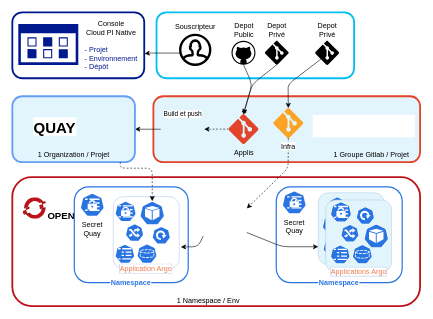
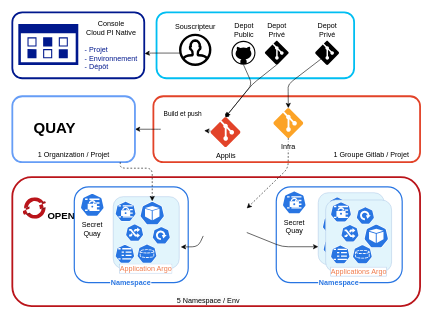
  <mxCell id="0" />
  <mxCell id="1" parent="0" />
  <mxCell id="2" value="" style="rounded=1;whiteSpace=wrap;html=1;verticalAlign=middle;align=center;spacing=5;strokeColor=#00BEF2;fontColor=#00188d;labelPosition=center;verticalLabelPosition=middle;spacingLeft=110;strokeWidth=3;" vertex="1" parent="1"><mxGeometry x="260.5" y="20" width="329.5" height="110" as="geometry" /></mxCell>
  <mxCell id="3" value="&lt;font color=&quot;#000000&quot;&gt;Console&lt;br&gt;Cloud PI Native&lt;/font&gt;&lt;br&gt;&lt;br&gt;&lt;div style=&quot;text-align: left;&quot;&gt;&lt;span style=&quot;background-color: initial;&quot;&gt;- Projet&lt;/span&gt;&lt;/div&gt;&lt;div style=&quot;text-align: left;&quot;&gt;&lt;span style=&quot;background-color: initial;&quot;&gt;- Environnement&lt;/span&gt;&lt;/div&gt;&lt;div style=&quot;text-align: left;&quot;&gt;&lt;span style=&quot;background-color: initial;&quot;&gt;- Dépôt&lt;/span&gt;&lt;/div&gt;" style="rounded=1;whiteSpace=wrap;html=1;verticalAlign=middle;align=center;spacing=5;strokeColor=#00188d;fontColor=#00188d;labelPosition=center;verticalLabelPosition=middle;spacingLeft=110;strokeWidth=3;" vertex="1" parent="1"><mxGeometry x="20" y="20" width="220" height="110" as="geometry" /></mxCell>
- <mxCell id="4" value="1 Groupe Gitlab / Projet" style="rounded=1;whiteSpace=wrap;html=1;verticalAlign=bottom;align=right;spacing=5;strokeColor=#e24329;spacingLeft=22;strokeWidth=3;spacingRight=13;fillColor=#e2f5fc;" vertex="1" parent="1"><mxGeometry x="255.25" y="160" width="444.75" height="110" as="geometry" /></mxCell>
- <mxCell id="5" value="&lt;span style=&quot;color: rgb(0, 0, 0); font-family: Helvetica; font-size: 12px; font-style: normal; font-variant-ligatures: normal; font-variant-caps: normal; font-weight: 400; letter-spacing: normal; orphans: 2; text-indent: 0px; text-transform: none; widows: 2; word-spacing: 0px; -webkit-text-stroke-width: 0px; background-color: rgb(251, 251, 251); text-decoration-thickness: initial; text-decoration-style: initial; text-decoration-color: initial; float: none; display: inline !important;&quot;&gt;1 Namespace / Env&lt;/span&gt;" style="rounded=1;whiteSpace=wrap;html=1;verticalAlign=bottom;strokeColor=#ba141a;strokeWidth=3;align=center;spacingRight=26;" vertex="1" parent="1"><mxGeometry x="20" y="295" width="680" height="215" as="geometry" /></mxCell>
+ <mxCell id="4" value="1 Groupe Gitlab / Projet" style="rounded=1;whiteSpace=wrap;html=1;verticalAlign=bottom;align=right;spacing=5;strokeColor=#e24329;spacingLeft=22;strokeWidth=3;spacingRight=13;" vertex="1" parent="1"><mxGeometry x="255.25" y="160" width="444.75" height="110" as="geometry" /></mxCell>
+ <mxCell id="5" value="&lt;span style=&quot;color: rgb(0, 0, 0); font-family: Helvetica; font-size: 12px; font-style: normal; font-variant-ligatures: normal; font-variant-caps: normal; font-weight: 400; letter-spacing: normal; orphans: 2; text-indent: 0px; text-transform: none; widows: 2; word-spacing: 0px; -webkit-text-stroke-width: 0px; background-color: rgb(251, 251, 251); text-decoration-thickness: initial; text-decoration-style: initial; text-decoration-color: initial; float: none; display: inline !important;&quot;&gt;5 Namespace / Env&lt;/span&gt;" style="rounded=1;whiteSpace=wrap;html=1;verticalAlign=bottom;strokeColor=#ba141a;strokeWidth=3;align=center;spacingRight=26;" vertex="1" parent="1"><mxGeometry x="20" y="295" width="680" height="215" as="geometry" /></mxCell>
  <mxCell id="6" style="edgeStyle=none;rounded=1;orthogonalLoop=1;jettySize=auto;html=1;exitX=0.5;exitY=1;exitDx=0;exitDy=0;exitPerimeter=0;dashed=1;entryX=1;entryY=0.25;entryDx=0;entryDy=0;" edge="1" parent="1" source="18" target="39"><mxGeometry relative="1" as="geometry"><mxPoint x="435" y="339" as="targetPoint" /><Array as="points"><mxPoint x="480" y="280" /></Array></mxGeometry></mxCell>
  <mxCell id="7" style="edgeStyle=none;rounded=1;orthogonalLoop=1;jettySize=auto;html=1;exitX=0.5;exitY=1;exitDx=0;exitDy=0;exitPerimeter=0;entryX=0.5;entryY=0;entryDx=0;entryDy=0;entryPerimeter=0;" edge="1" parent="1" source="36" target="16"><mxGeometry relative="1" as="geometry"><mxPoint x="350" y="60" as="sourcePoint" /><mxPoint x="325" y="180" as="targetPoint" /><Array as="points"><mxPoint x="420" y="140" /></Array></mxGeometry></mxCell>
  <mxCell id="8" style="edgeStyle=none;rounded=1;orthogonalLoop=1;jettySize=auto;html=1;exitX=0.24;exitY=0.76;exitDx=0;exitDy=0;exitPerimeter=0;entryX=0.5;entryY=0;entryDx=0;entryDy=0;entryPerimeter=0;" edge="1" parent="1" source="11" target="18"><mxGeometry relative="1" as="geometry"><mxPoint x="400" y="50" as="targetPoint" /><Array as="points"><mxPoint x="480" y="140" /><mxPoint x="480" y="150" /></Array></mxGeometry></mxCell>
  <mxCell id="9" value="" style="sketch=0;aspect=fixed;pointerEvents=1;shadow=0;dashed=0;html=1;strokeColor=none;labelPosition=center;verticalLabelPosition=bottom;verticalAlign=top;align=center;fillColor=#00188D;shape=mxgraph.mscae.enterprise.management_console;strokeWidth=1;" vertex="1" parent="1"><mxGeometry x="30" y="39.73" width="100" height="68" as="geometry" /></mxCell>
  <mxCell id="10" value="OPENSHIFT" style="sketch=0;aspect=fixed;html=1;points=[];align=left;image;fontSize=16;image=img/lib/mscae/OpenShift.svg;labelPosition=right;verticalLabelPosition=middle;verticalAlign=middle;spacingTop=23;fontStyle=1" vertex="1" parent="1"><mxGeometry x="37.5" y="329" width="39.13" height="36" as="geometry" /></mxCell>
  <mxCell id="11" value="Depot&lt;br&gt;Privé" style="verticalLabelPosition=top;html=1;verticalAlign=bottom;align=center;strokeColor=none;fillColor=#000000;shape=mxgraph.azure.git_repository;labelBackgroundColor=default;labelPosition=center;" vertex="1" parent="1"><mxGeometry x="524.99" y="67.46" width="40" height="40.27" as="geometry" /></mxCell>
  <mxCell id="12" style="edgeStyle=orthogonalEdgeStyle;rounded=1;orthogonalLoop=1;jettySize=auto;html=1;fontFamily=Helvetica;fontSize=24;fontColor=#2875E2;elbow=vertical;entryX=1.003;entryY=0.627;entryDx=0;entryDy=0;entryPerimeter=0;" edge="1" parent="1" source="13" target="3"><mxGeometry relative="1" as="geometry"><mxPoint x="323" y="-30" as="targetPoint" /><Array as="points"><mxPoint x="250" y="88" /><mxPoint x="241" y="88" /></Array></mxGeometry></mxCell>
  <mxCell id="13" value="Souscripteur" style="html=1;verticalLabelPosition=top;align=center;labelBackgroundColor=#ffffff;verticalAlign=bottom;strokeWidth=4;strokeColor=#000000;shadow=0;dashed=0;shape=mxgraph.ios7.icons.user;fillColor=none;labelPosition=center;spacingTop=0;spacingBottom=5;" vertex="1" parent="1"><mxGeometry x="300" y="57.6" width="50" height="50" as="geometry" /></mxCell>
  <mxCell id="14" value="" style="shape=image;verticalLabelPosition=bottom;labelBackgroundColor=default;verticalAlign=top;aspect=fixed;imageAspect=0;image=https://about.gitlab.com/images/press/logo/png/gitlab-logo-100.png;imageBackground=default;" vertex="1" parent="1"><mxGeometry x="520.99" y="191.09" width="170" height="37.27" as="geometry" /></mxCell>
  <mxCell id="15" style="edgeStyle=none;curved=1;orthogonalLoop=1;jettySize=auto;html=1;dashed=1;" edge="1" parent="1" source="16" target="17"><mxGeometry relative="1" as="geometry" /></mxCell>
- <mxCell id="16" value="Applis" style="verticalLabelPosition=bottom;html=1;verticalAlign=top;align=center;strokeColor=none;fillColor=#e24329;shape=mxgraph.azure.git_repository;" vertex="1" parent="1"><mxGeometry x="380.5" y="189.73" width="50" height="50" as="geometry" /></mxCell>
+ <mxCell id="16" value="Applis" style="verticalLabelPosition=bottom;html=1;verticalAlign=top;align=center;strokeColor=none;fillColor=#e24329;shape=mxgraph.azure.git_repository;" vertex="1" parent="1"><mxGeometry x="350.5" y="194.73" width="50" height="50" as="geometry" /></mxCell>
  <mxCell id="17" value="" style="shape=image;verticalLabelPosition=bottom;labelBackgroundColor=default;verticalAlign=top;aspect=fixed;imageAspect=0;image=https://www.mabl.com/hubfs/CICDBlog.png;" vertex="1" parent="1"><mxGeometry x="267.51" y="197.65" width="72.49" height="34.71" as="geometry" /></mxCell>
  <mxCell id="18" value="Infra" style="verticalLabelPosition=bottom;html=1;verticalAlign=top;align=center;strokeColor=none;fillColor=#fca326;shape=mxgraph.azure.git_repository;labelBackgroundColor=default;labelBorderColor=none;" vertex="1" parent="1"><mxGeometry x="455.25" y="179.73" width="50" height="50" as="geometry" /></mxCell>
  <mxCell id="19" value="Build et push" style="edgeStyle=orthogonalEdgeStyle;rounded=1;orthogonalLoop=1;jettySize=auto;html=1;exitX=0;exitY=0.5;exitDx=0;exitDy=0;" edge="1" parent="1" source="17" target="40"><mxGeometry x="-1" y="-44" relative="1" as="geometry"><Array as="points"><mxPoint x="260" y="215" /><mxPoint x="260" y="215" /></Array><mxPoint x="36" y="19" as="offset" /></mxGeometry></mxCell>
  <mxCell id="20" value="Namespace" style="rounded=1;whiteSpace=wrap;html=1;verticalAlign=bottom;spacing=-8;labelBackgroundColor=default;strokeColor=#2875e2;strokeWidth=2;fontColor=#2875E2;labelBorderColor=#FFFFFF;fontStyle=1" vertex="1" parent="1"><mxGeometry x="460.18" y="311" width="210" height="160" as="geometry" /></mxCell>
  <mxCell id="21" value="Secret&lt;br&gt;Quay" style="sketch=0;html=1;dashed=0;whitespace=wrap;fillColor=#2875E2;strokeColor=#ffffff;points=[[0.005,0.63,0],[0.1,0.2,0],[0.9,0.2,0],[0.5,0,0],[0.995,0.63,0],[0.72,0.99,0],[0.5,1,0],[0.28,0.99,0]];verticalLabelPosition=bottom;align=center;verticalAlign=top;shape=mxgraph.kubernetes.icon;prIcon=secret;labelBackgroundColor=default;" vertex="1" parent="1"><mxGeometry x="470.18" y="317" width="40" height="40" as="geometry" /></mxCell>
  <mxCell id="22" value="" style="group;spacing=4;spacingTop=0;" vertex="1" connectable="0" parent="1"><mxGeometry x="530.18" y="321" width="122.34" height="132.04" as="geometry" /></mxCell>
  <mxCell id="23" value="" style="rounded=1;whiteSpace=wrap;html=1;labelBackgroundColor=default;labelBorderColor=none;verticalAlign=top;spacing=4;spacingTop=-17;labelPosition=center;verticalLabelPosition=bottom;align=center;fillColor=#E2F5FC;strokeColor=#b6cfea;" vertex="1" parent="22"><mxGeometry width="110" height="120" as="geometry" /></mxCell>
  <mxCell id="24" value="" style="sketch=0;html=1;dashed=0;whitespace=wrap;fillColor=#2875E2;strokeColor=#ffffff;points=[[0.005,0.63,0],[0.1,0.2,0],[0.9,0.2,0],[0.5,0,0],[0.995,0.63,0],[0.72,0.99,0],[0.5,1,0],[0.28,0.99,0]];verticalLabelPosition=bottom;align=center;verticalAlign=top;shape=mxgraph.kubernetes.icon;prIcon=secret;labelBackgroundColor=default;" vertex="1" parent="22"><mxGeometry x="-1.178" y="36" width="51.17" height="34" as="geometry" /></mxCell>
  <mxCell id="25" value="" style="sketch=0;html=1;dashed=0;whitespace=wrap;fillColor=#2875E2;strokeColor=#ffffff;points=[[0.005,0.63,0],[0.1,0.2,0],[0.9,0.2,0],[0.5,0,0],[0.995,0.63,0],[0.72,0.99,0],[0.5,1,0],[0.28,0.99,0]];verticalLabelPosition=bottom;align=center;verticalAlign=top;shape=mxgraph.kubernetes.icon;prIcon=ing;labelBackgroundColor=default;" vertex="1" parent="22"><mxGeometry x="12.34" y="7" width="38.83" height="29" as="geometry" /></mxCell>
  <mxCell id="26" value="" style="sketch=0;html=1;dashed=0;whitespace=wrap;fillColor=#2875E2;strokeColor=#ffffff;points=[[0.005,0.63,0],[0.1,0.2,0],[0.9,0.2,0],[0.5,0,0],[0.995,0.63,0],[0.72,0.99,0],[0.5,1,0],[0.28,0.99,0]];verticalLabelPosition=bottom;align=center;verticalAlign=top;shape=mxgraph.kubernetes.icon;prIcon=cm;labelBackgroundColor=default;" vertex="1" parent="22"><mxGeometry x="5" y="75" width="38.82" height="31.5" as="geometry" /></mxCell>
  <mxCell id="27" value="" style="sketch=0;html=1;dashed=0;whitespace=wrap;fillColor=#2875E2;strokeColor=#ffffff;points=[[0.005,0.63,0],[0.1,0.2,0],[0.9,0.2,0],[0.5,0,0],[0.995,0.63,0],[0.72,0.99,0],[0.5,1,0],[0.28,0.99,0]];verticalLabelPosition=bottom;align=center;verticalAlign=top;shape=mxgraph.kubernetes.icon;prIcon=deploy;labelBackgroundColor=default;" vertex="1" parent="22"><mxGeometry x="49.99" y="79.84" width="30.18" height="30.18" as="geometry" /></mxCell>
  <mxCell id="28" value="" style="sketch=0;html=1;dashed=0;whitespace=wrap;fillColor=#2875E2;strokeColor=#ffffff;points=[[0.005,0.63,0],[0.1,0.2,0],[0.9,0.2,0],[0.5,0,0],[0.995,0.63,0],[0.72,0.99,0],[0.5,1,0],[0.28,0.99,0]];verticalLabelPosition=bottom;align=center;verticalAlign=top;shape=mxgraph.kubernetes.icon;prIcon=pvc;labelBackgroundColor=default;" vertex="1" parent="22"><mxGeometry x="69.82" y="12.04" width="40.18" height="32.14" as="geometry" /></mxCell>
  <mxCell id="29" value="&lt;font color=&quot;#ef7b4d&quot;&gt;Applications Argo&lt;/font&gt;" style="rounded=1;whiteSpace=wrap;html=1;labelBackgroundColor=default;labelBorderColor=#B6CFEA;verticalAlign=top;spacing=4;spacingTop=-17;labelPosition=center;verticalLabelPosition=bottom;align=center;container=0;fillColor=#E2F5FC;strokeColor=#b6cfea;gradientColor=none;shadow=0;glass=0;" vertex="1" parent="22"><mxGeometry x="12.34" y="12.04" width="110" height="120" as="geometry" /></mxCell>
  <mxCell id="30" value="" style="sketch=0;html=1;dashed=0;whitespace=wrap;fillColor=#2875E2;strokeColor=#ffffff;points=[[0.005,0.63,0],[0.1,0.2,0],[0.9,0.2,0],[0.5,0,0],[0.995,0.63,0],[0.72,0.99,0],[0.5,1,0],[0.28,0.99,0]];verticalLabelPosition=bottom;align=center;verticalAlign=top;shape=mxgraph.kubernetes.icon;prIcon=secret;labelBackgroundColor=default;container=0;" vertex="1" parent="22"><mxGeometry x="12.342" y="15.04" width="51.17" height="34" as="geometry" /></mxCell>
  <mxCell id="31" value="" style="sketch=0;html=1;dashed=0;whitespace=wrap;fillColor=#2875E2;strokeColor=#ffffff;points=[[0.005,0.63,0],[0.1,0.2,0],[0.9,0.2,0],[0.5,0,0],[0.995,0.63,0],[0.72,0.99,0],[0.5,1,0],[0.28,0.99,0]];verticalLabelPosition=bottom;align=center;verticalAlign=top;shape=mxgraph.kubernetes.icon;prIcon=ing;labelBackgroundColor=default;container=0;" vertex="1" parent="22"><mxGeometry x="33.51" y="53.04" width="38.83" height="29" as="geometry" /></mxCell>
  <mxCell id="32" value="" style="sketch=0;html=1;dashed=0;whitespace=wrap;fillColor=#2875E2;strokeColor=#ffffff;points=[[0.005,0.63,0],[0.1,0.2,0],[0.9,0.2,0],[0.5,0,0],[0.995,0.63,0],[0.72,0.99,0],[0.5,1,0],[0.28,0.99,0]];verticalLabelPosition=bottom;align=center;verticalAlign=top;shape=mxgraph.kubernetes.icon;prIcon=cm;labelBackgroundColor=default;container=0;" vertex="1" parent="22"><mxGeometry x="17.34" y="87.04" width="38.82" height="31.5" as="geometry" /></mxCell>
  <mxCell id="33" value="" style="sketch=0;html=1;dashed=0;whitespace=wrap;fillColor=#2875E2;strokeColor=#ffffff;points=[[0.005,0.63,0],[0.1,0.2,0],[0.9,0.2,0],[0.5,0,0],[0.995,0.63,0],[0.72,0.99,0],[0.5,1,0],[0.28,0.99,0]];verticalLabelPosition=bottom;align=center;verticalAlign=top;shape=mxgraph.kubernetes.icon;prIcon=deploy;labelBackgroundColor=default;container=0;" vertex="1" parent="22"><mxGeometry x="63.51" y="22.86" width="30.18" height="30.18" as="geometry" /></mxCell>
  <mxCell id="34" value="" style="sketch=0;html=1;dashed=0;whitespace=wrap;fillColor=#2875E2;strokeColor=#ffffff;points=[[0.005,0.63,0],[0.1,0.2,0],[0.9,0.2,0],[0.5,0,0],[0.995,0.63,0],[0.72,0.99,0],[0.5,1,0],[0.28,0.99,0]];verticalLabelPosition=bottom;align=center;verticalAlign=top;shape=mxgraph.kubernetes.icon;prIcon=pod;labelBackgroundColor=default;container=0;" vertex="1" parent="22"><mxGeometry x="72.34" y="52.04" width="48.83" height="39.84" as="geometry" /></mxCell>
  <mxCell id="35" value="" style="sketch=0;html=1;dashed=0;whitespace=wrap;fillColor=#2875E2;strokeColor=#ffffff;points=[[0.005,0.63,0],[0.1,0.2,0],[0.9,0.2,0],[0.5,0,0],[0.995,0.63,0],[0.72,0.99,0],[0.5,1,0],[0.28,0.99,0]];verticalLabelPosition=bottom;align=center;verticalAlign=top;shape=mxgraph.kubernetes.icon;prIcon=pvc;labelBackgroundColor=default;container=0;" vertex="1" parent="22"><mxGeometry x="53.51" y="86.4" width="40.18" height="32.14" as="geometry" /></mxCell>
  <mxCell id="36" value="Depot&lt;br style=&quot;border-color: var(--border-color);&quot;&gt;Privé" style="verticalLabelPosition=top;html=1;verticalAlign=bottom;align=center;strokeColor=none;fillColor=#000000;shape=mxgraph.azure.git_repository;labelBackgroundColor=default;labelPosition=center;" vertex="1" parent="1"><mxGeometry x="441" y="67.46" width="40" height="40" as="geometry" /></mxCell>
  <mxCell id="37" style="edgeStyle=none;rounded=1;orthogonalLoop=1;jettySize=auto;html=1;fontFamily=Helvetica;fontSize=25;fontColor=#000000;exitX=0.5;exitY=1;exitDx=0;exitDy=0;exitPerimeter=0;entryX=0.5;entryY=0;entryDx=0;entryDy=0;entryPerimeter=0;endArrow=diamond;" edge="1" parent="1" source="38" target="16"><mxGeometry relative="1" as="geometry"><Array as="points"><mxPoint x="420" y="140" /></Array></mxGeometry></mxCell>
  <mxCell id="38" value="Depot&lt;br&gt;Public" style="verticalLabelPosition=top;html=1;verticalAlign=bottom;align=center;strokeColor=none;fillColor=#000000;shape=mxgraph.azure.github_code;pointerEvents=1;labelBackgroundColor=default;labelPosition=center;" vertex="1" parent="1"><mxGeometry x="385.5" y="67.46" width="40" height="40" as="geometry" /></mxCell>
  <mxCell id="39" value="" style="shape=image;verticalLabelPosition=bottom;labelBackgroundColor=default;verticalAlign=top;aspect=fixed;imageAspect=0;image=https://cncf-branding.netlify.app/img/projects/argo/stacked/color/argo-stacked-color.png;" vertex="1" parent="1"><mxGeometry x="340" y="321" width="71" height="104" as="geometry" /></mxCell>
- <mxCell id="40" value="1 Organization / Projet" style="rounded=1;whiteSpace=wrap;html=1;verticalAlign=bottom;spacing=0;strokeColor=#669df6;spacingBottom=6;strokeWidth=3;fillColor=#e2f5fc;" vertex="1" parent="1"><mxGeometry x="20" y="160" width="204.5" height="110" as="geometry" /></mxCell>
+ <mxCell id="40" value="1 Organization / Projet" style="rounded=1;whiteSpace=wrap;html=1;verticalAlign=bottom;spacing=0;strokeColor=#669df6;spacingBottom=6;strokeWidth=3;" vertex="1" parent="1"><mxGeometry x="20" y="160" width="204.5" height="110" as="geometry" /></mxCell>
  <mxCell id="41" value="QUAY" style="editableCssRules=.*;shape=image;verticalLabelPosition=middle;labelBackgroundColor=#ffffff;verticalAlign=middle;aspect=fixed;imageAspect=0;image=https://assets.stickpng.com/images/58481506cef1014c0b5e4962.png;fontSize=25;fontStyle=1;fontFamily=Helvetica;labelPosition=left;align=right;spacingRight=10;" vertex="1" parent="1"><mxGeometry x="137.83" y="179.73" width="66.67" height="60" as="geometry" /></mxCell>
  <mxCell id="42" value="&lt;b&gt;&lt;font&gt;Namespace&lt;/font&gt;&lt;/b&gt;" style="rounded=1;whiteSpace=wrap;html=1;verticalAlign=bottom;spacing=-8;strokeColor=#2875E2;strokeWidth=2;spacingBottom=0;labelBackgroundColor=default;labelBorderColor=#FFFFFF;fontColor=#2875E2;" vertex="1" parent="1"><mxGeometry x="123.33" y="311" width="190" height="160" as="geometry" /></mxCell>
  <mxCell id="43" value="Secret&lt;br&gt;Quay" style="sketch=0;html=1;dashed=0;whitespace=wrap;fillColor=#2875E2;strokeColor=#ffffff;points=[[0.005,0.63,0],[0.1,0.2,0],[0.9,0.2,0],[0.5,0,0],[0.995,0.63,0],[0.72,0.99,0],[0.5,1,0],[0.28,0.99,0]];verticalLabelPosition=bottom;align=center;verticalAlign=top;shape=mxgraph.kubernetes.icon;prIcon=secret;labelBackgroundColor=default;" vertex="1" parent="1"><mxGeometry x="133.33" y="321" width="40" height="40" as="geometry" /></mxCell>
  <mxCell id="44" style="edgeStyle=none;orthogonalLoop=1;jettySize=auto;html=1;rounded=1;entryX=0;entryY=0.75;entryDx=0;entryDy=0;" edge="1" parent="1" source="39" target="23"><mxGeometry relative="1" as="geometry"><mxPoint x="510" y="355.629" as="sourcePoint" /><mxPoint x="550" y="410" as="targetPoint" /><Array as="points"><mxPoint x="470" y="411" /></Array></mxGeometry></mxCell>
- <mxCell id="45" value="&lt;font style=&quot;background-color: rgb(255, 255, 255);&quot; color=&quot;#ef7b4d&quot;&gt;Application Argo&lt;/font&gt;" style="rounded=1;whiteSpace=wrap;html=1;labelBackgroundColor=default;labelBorderColor=#B6CFEA;verticalAlign=top;spacing=4;spacingTop=-17;labelPosition=center;verticalLabelPosition=bottom;align=center;strokeColor=#b6cfea;fillColor=#ffffff;" vertex="1" parent="1"><mxGeometry x="188.33" y="327.5" width="110" height="120" as="geometry" /></mxCell>
+ <mxCell id="45" value="&lt;font style=&quot;background-color: rgb(255, 255, 255);&quot; color=&quot;#ef7b4d&quot;&gt;Application Argo&lt;/font&gt;" style="rounded=1;whiteSpace=wrap;html=1;labelBackgroundColor=default;labelBorderColor=#B6CFEA;verticalAlign=top;spacing=4;spacingTop=-17;labelPosition=center;verticalLabelPosition=bottom;align=center;strokeColor=#b6cfea;fillColor=#e2f5fc;" vertex="1" parent="1"><mxGeometry x="188.33" y="327.5" width="110" height="120" as="geometry" /></mxCell>
  <mxCell id="46" value="" style="sketch=0;html=1;dashed=0;whitespace=wrap;fillColor=#2875E2;strokeColor=#ffffff;points=[[0.005,0.63,0],[0.1,0.2,0],[0.9,0.2,0],[0.5,0,0],[0.995,0.63,0],[0.72,0.99,0],[0.5,1,0],[0.28,0.99,0]];verticalLabelPosition=bottom;align=center;verticalAlign=top;shape=mxgraph.kubernetes.icon;prIcon=secret;labelBackgroundColor=default;" vertex="1" parent="1"><mxGeometry x="183.332" y="335" width="51.17" height="34" as="geometry" /></mxCell>
  <mxCell id="47" value="" style="sketch=0;html=1;dashed=0;whitespace=wrap;fillColor=#2875E2;strokeColor=#ffffff;points=[[0.005,0.63,0],[0.1,0.2,0],[0.9,0.2,0],[0.5,0,0],[0.995,0.63,0],[0.72,0.99,0],[0.5,1,0],[0.28,0.99,0]];verticalLabelPosition=bottom;align=center;verticalAlign=top;shape=mxgraph.kubernetes.icon;prIcon=ing;labelBackgroundColor=default;" vertex="1" parent="1"><mxGeometry x="204.5" y="373" width="38.83" height="29" as="geometry" /></mxCell>
  <mxCell id="48" value="" style="sketch=0;html=1;dashed=0;whitespace=wrap;fillColor=#2875E2;strokeColor=#ffffff;points=[[0.005,0.63,0],[0.1,0.2,0],[0.9,0.2,0],[0.5,0,0],[0.995,0.63,0],[0.72,0.99,0],[0.5,1,0],[0.28,0.99,0]];verticalLabelPosition=bottom;align=center;verticalAlign=top;shape=mxgraph.kubernetes.icon;prIcon=cm;labelBackgroundColor=default;" vertex="1" parent="1"><mxGeometry x="188.33" y="407" width="38.82" height="31.5" as="geometry" /></mxCell>
  <mxCell id="49" value="" style="sketch=0;html=1;dashed=0;whitespace=wrap;fillColor=#2875E2;strokeColor=#ffffff;points=[[0.005,0.63,0],[0.1,0.2,0],[0.9,0.2,0],[0.5,0,0],[0.995,0.63,0],[0.72,0.99,0],[0.5,1,0],[0.28,0.99,0]];verticalLabelPosition=bottom;align=center;verticalAlign=top;shape=mxgraph.kubernetes.icon;prIcon=deploy;labelBackgroundColor=default;" vertex="1" parent="1"><mxGeometry x="253.33" y="376.91" width="30.18" height="30.18" as="geometry" /></mxCell>
  <mxCell id="50" value="" style="sketch=0;html=1;dashed=0;whitespace=wrap;fillColor=#2875E2;strokeColor=#ffffff;points=[[0.005,0.63,0],[0.1,0.2,0],[0.9,0.2,0],[0.5,0,0],[0.995,0.63,0],[0.72,0.99,0],[0.5,1,0],[0.28,0.99,0]];verticalLabelPosition=bottom;align=center;verticalAlign=top;shape=mxgraph.kubernetes.icon;prIcon=pod;labelBackgroundColor=default;" vertex="1" parent="1"><mxGeometry x="228.91" y="335" width="48.83" height="39.84" as="geometry" /></mxCell>
  <mxCell id="51" value="" style="sketch=0;html=1;dashed=0;whitespace=wrap;fillColor=#2875E2;strokeColor=#ffffff;points=[[0.005,0.63,0],[0.1,0.2,0],[0.9,0.2,0],[0.5,0,0],[0.995,0.63,0],[0.72,0.99,0],[0.5,1,0],[0.28,0.99,0]];verticalLabelPosition=bottom;align=center;verticalAlign=top;shape=mxgraph.kubernetes.icon;prIcon=pvc;labelBackgroundColor=default;" vertex="1" parent="1"><mxGeometry x="224.5" y="406.36" width="40.18" height="32.14" as="geometry" /></mxCell>
  <mxCell id="52" style="orthogonalLoop=1;jettySize=auto;html=1;entryX=0.5;entryY=0;entryDx=0;entryDy=0;entryPerimeter=0;dashed=1;edgeStyle=orthogonalEdgeStyle;elbow=vertical;exitX=0.88;exitY=1;exitDx=0;exitDy=0;exitPerimeter=0;" edge="1" parent="1" source="40" target="50"><mxGeometry relative="1" as="geometry"><mxPoint x="630" y="250" as="sourcePoint" /><mxPoint x="480.187" y="399.398" as="targetPoint" /><Array as="points"><mxPoint x="200" y="280" /><mxPoint x="253" y="280" /></Array></mxGeometry></mxCell>
  <mxCell id="53" style="rounded=1;orthogonalLoop=1;jettySize=auto;html=1;entryX=1.024;entryY=0.699;entryDx=0;entryDy=0;fontFamily=Helvetica;fontSize=24;fontColor=#000000;elbow=vertical;entryPerimeter=0;exitX=-0.023;exitY=0.692;exitDx=0;exitDy=0;exitPerimeter=0;" edge="1" parent="1" source="39" target="45"><mxGeometry relative="1" as="geometry"><Array as="points"><mxPoint x="330" y="411" /></Array></mxGeometry></mxCell>
